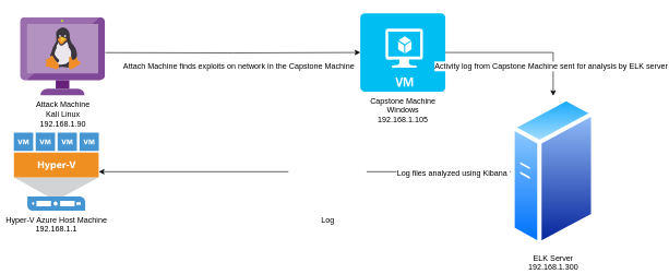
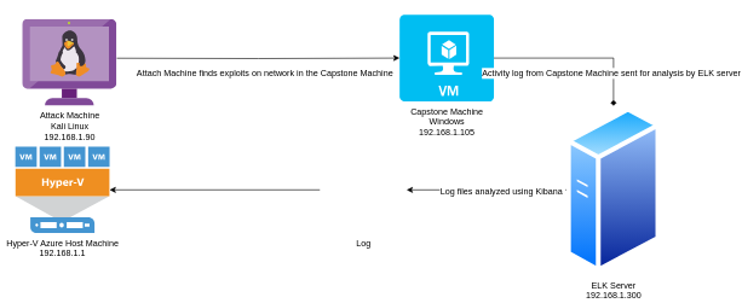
  <mxCell id="0" />
  <mxCell id="1" parent="0" />
  <mxCell id="2" value="Capstone Machine&lt;br&gt;Windows&lt;br&gt;192.168.1.105" style="verticalLabelPosition=bottom;html=1;verticalAlign=top;align=center;strokeColor=none;fillColor=#00BEF2;shape=mxgraph.azure.virtual_machine;" vertex="1" parent="1"><mxGeometry x="550" y="20" width="130" height="119.6" as="geometry" /></mxCell>
  <mxCell id="3" value="Attack Machine&lt;br&gt;Kali Linux&lt;br&gt;192.168.1.90" style="aspect=fixed;html=1;points=[];align=center;image;fontSize=12;image=img/lib/mscae/VM_Linux_Non_Azure.svg;" vertex="1" parent="1"><mxGeometry x="30" y="26.4" width="130" height="119.6" as="geometry" /></mxCell>
- <mxCell id="4" style="edgeStyle=orthogonalEdgeStyle;rounded=0;orthogonalLoop=1;jettySize=auto;html=1;endArrow=none;" edge="1" parent="1" source="6" target="8"><mxGeometry relative="1" as="geometry" /></mxCell>
+ <mxCell id="4" style="edgeStyle=orthogonalEdgeStyle;rounded=0;orthogonalLoop=1;jettySize=auto;html=1;" edge="1" parent="1" source="6" target="8"><mxGeometry relative="1" as="geometry" /></mxCell>
  <mxCell id="5" value="Log files analyzed using Kibana&amp;nbsp;" style="edgeLabel;html=1;align=center;verticalAlign=middle;resizable=0;points=[];fontSize=12;" vertex="1" connectable="0" parent="4"><mxGeometry x="-0.192" y="2" relative="1" as="geometry"><mxPoint as="offset" /></mxGeometry></mxCell>
  <mxCell id="6" value="ELK Server&lt;br&gt;192.168.1.300" style="aspect=fixed;perimeter=ellipsePerimeter;html=1;align=center;shadow=0;dashed=0;spacingTop=3;image;image=img/lib/active_directory/generic_server.svg;" vertex="1" parent="1"><mxGeometry x="780" y="146" width="130" height="232.13" as="geometry" /></mxCell>
  <mxCell id="7" style="edgeStyle=orthogonalEdgeStyle;rounded=0;orthogonalLoop=1;jettySize=auto;html=1;" edge="1" parent="1" source="8" target="9"><mxGeometry relative="1" as="geometry" /></mxCell>
  <mxCell id="8" value="Log" style="shape=image;html=1;verticalAlign=top;verticalLabelPosition=bottom;labelBackgroundColor=#ffffff;imageAspect=0;aspect=fixed;image=https://cdn4.iconfinder.com/data/icons/logos-brands-5/24/kibana-128.png" vertex="1" parent="1"><mxGeometry x="440" y="202.27" width="119.6" height="119.6" as="geometry" /></mxCell>
  <mxCell id="9" value="Hyper-V Azure Host Machine&lt;br&gt;192.168.1.1" style="pointerEvents=1;shadow=0;dashed=0;html=1;strokeColor=none;fillColor=#4495D1;labelPosition=center;verticalLabelPosition=bottom;verticalAlign=top;align=center;outlineConnect=0;shape=mxgraph.veeam.hyper_v_host;" vertex="1" parent="1"><mxGeometry x="20" y="202.27" width="130" height="119.6" as="geometry" /></mxCell>
  <mxCell id="10" style="edgeStyle=orthogonalEdgeStyle;rounded=0;orthogonalLoop=1;jettySize=auto;html=1;entryX=0;entryY=0.5;entryDx=0;entryDy=0;entryPerimeter=0;labelPosition=center;verticalLabelPosition=bottom;align=center;verticalAlign=top;" edge="1" parent="1" target="2"><mxGeometry relative="1" as="geometry"><mxPoint x="160" y="80" as="sourcePoint" /><mxPoint x="300" y="80" as="targetPoint" /></mxGeometry></mxCell>
  <mxCell id="11" value="&lt;div&gt;&lt;font style=&quot;font-size: 12px&quot;&gt;Attach Machine finds exploits on network in the Capstone Machine&lt;/font&gt;&lt;/div&gt;" style="edgeLabel;html=1;align=center;verticalAlign=middle;resizable=0;points=[];labelPosition=center;verticalLabelPosition=middle;" vertex="1" connectable="0" parent="10"><mxGeometry x="0.214" y="-2" relative="1" as="geometry"><mxPoint x="-32.8" y="18.2" as="offset" /></mxGeometry></mxCell>
- <mxCell id="12" style="edgeStyle=orthogonalEdgeStyle;rounded=0;orthogonalLoop=1;jettySize=auto;html=1;" edge="1" parent="1" source="2" target="6"><mxGeometry relative="1" as="geometry" /></mxCell>
+ <mxCell id="12" style="edgeStyle=orthogonalEdgeStyle;rounded=0;orthogonalLoop=1;jettySize=auto;html=1;endArrow=diamond;" edge="1" parent="1" source="2" target="6"><mxGeometry relative="1" as="geometry" /></mxCell>
  <mxCell id="13" value="&lt;span style=&quot;font-size: 12px&quot;&gt;Activity log from Capstone Machine sent for analysis by ELK server&lt;/span&gt;" style="edgeLabel;html=1;align=center;verticalAlign=middle;resizable=0;points=[];" vertex="1" connectable="0" parent="12"><mxGeometry x="0.307" y="2" relative="1" as="geometry"><mxPoint x="10" y="22.2" as="offset" /></mxGeometry></mxCell>
